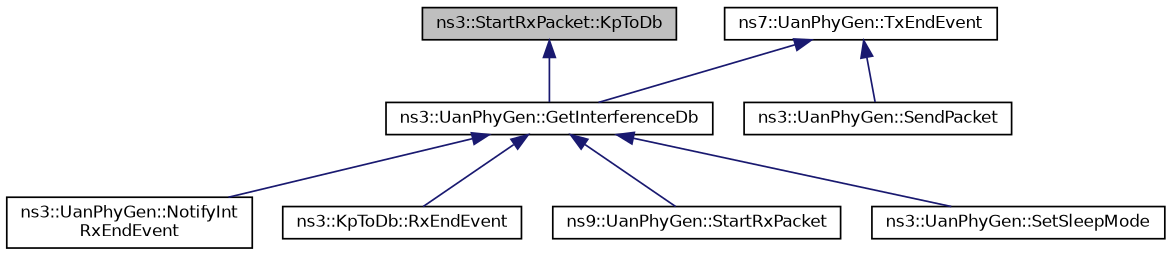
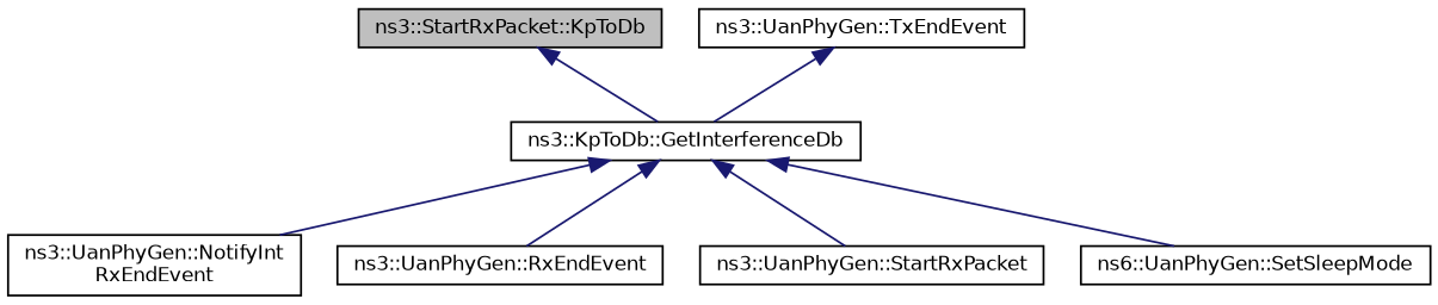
  digraph {
    rankdir=TB
    node [color=black fillcolor=white fontname=Helvetica fontsize=10 shape=record style=filled]
    edge [color=midnightblue dir=back fontname=Helvetica fontsize=10 labelfontname=Helvetica labelfontsize=10 style=solid]
    n1 [fillcolor=grey75 fontcolor=black height=0.2 label="ns3::StartRxPacket::KpToDb" width=0.4]
-   n2 [height=0.2 label="ns3::UanPhyGen::GetInterferenceDb" width=0.4]
+   n2 [height=0.2 label="ns3::KpToDb::GetInterferenceDb" width=0.4]
    n3 [height=0.2 label="ns3::UanPhyGen::NotifyInt\lRxEndEvent" width=0.4]
-   n4 [height=0.2 label="ns3::KpToDb::RxEndEvent" width=0.4]
-   n5 [height=0.2 label="ns9::UanPhyGen::StartRxPacket" width=0.4]
-   n6 [height=0.2 label="ns3::UanPhyGen::SetSleepMode" width=0.4]
-   n7 [height=0.2 label="ns7::UanPhyGen::TxEndEvent" width=0.4]
-   n8 [height=0.2 label="ns3::UanPhyGen::SendPacket" width=0.4]
+   n4 [height=0.2 label="ns3::UanPhyGen::RxEndEvent" width=0.4]
+   n5 [height=0.2 label="ns3::UanPhyGen::StartRxPacket" width=0.4]
+   n6 [height=0.2 label="ns6::UanPhyGen::SetSleepMode" width=0.4]
+   n7 [height=0.2 label="ns3::UanPhyGen::TxEndEvent" width=0.4]
    n1 -> n2
    n2 -> n3
    n2 -> n4
    n2 -> n5
    n2 -> n6
    n7 -> n2
-   n7 -> n8
  }
